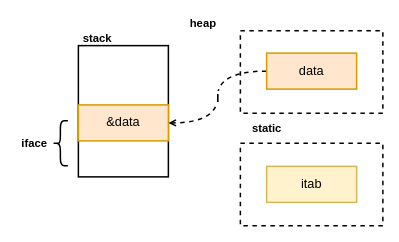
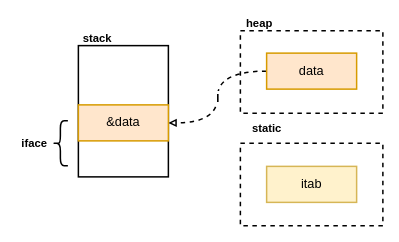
  <mxCell id="0" />
  <mxCell id="1" parent="0" />
  <mxCell id="2" value="stack" style="text;html=1;align=center;verticalAlign=middle;resizable=0;points=[];autosize=1;strokeColor=none;fontSize=15;fontStyle=1" vertex="1" parent="1"><mxGeometry x="104" y="40" width="50" height="20" as="geometry" /></mxCell>
  <mxCell id="3" value="" style="rounded=0;whiteSpace=wrap;html=1;fontSize=17;strokeWidth=2;fillColor=none;dashed=1;" vertex="1" parent="1"><mxGeometry x="320" y="40" width="190" height="110" as="geometry" /></mxCell>
- <mxCell id="4" value="heap" style="text;html=1;align=center;verticalAlign=middle;resizable=0;points=[];autosize=1;strokeColor=none;fontSize=15;fontStyle=1" vertex="1" parent="1"><mxGeometry x="245" y="20" width="50" height="20" as="geometry" /></mxCell>
- <mxCell id="5" value="I" style="edgeStyle=orthogonalEdgeStyle;curved=1;rounded=0;orthogonalLoop=1;jettySize=auto;html=1;exitX=0;exitY=0.5;exitDx=0;exitDy=0;entryX=1;entryY=0.5;entryDx=0;entryDy=0;dashed=1;fontSize=15;endArrow=open;endFill=0;strokeWidth=2;fontStyle=1" edge="1" parent="1" source="6" target="8"><mxGeometry relative="1" as="geometry" /></mxCell>
+ <mxCell id="4" value="heap" style="text;html=1;align=center;verticalAlign=middle;resizable=0;points=[];autosize=1;strokeColor=none;fontSize=15;fontStyle=1" vertex="1" parent="1"><mxGeometry x="320" y="20" width="50" height="20" as="geometry" /></mxCell>
+ <mxCell id="5" value="I" style="edgeStyle=orthogonalEdgeStyle;curved=1;rounded=0;orthogonalLoop=1;jettySize=auto;html=1;exitX=0;exitY=0.5;exitDx=0;exitDy=0;entryX=1;entryY=0.5;entryDx=0;entryDy=0;dashed=1;fontSize=15;endArrow=block;endFill=0;strokeWidth=2;fontStyle=1;" edge="1" parent="1" source="6" target="8"><mxGeometry relative="1" as="geometry" /></mxCell>
  <mxCell id="6" value="data" style="rounded=0;whiteSpace=wrap;html=1;fontSize=17;strokeWidth=2;fillColor=#ffe6cc;strokeColor=#d79b00;" vertex="1" parent="1"><mxGeometry x="355" y="70" width="120" height="48" as="geometry" /></mxCell>
  <mxCell id="7" value="" style="rounded=0;whiteSpace=wrap;html=1;fontSize=17;strokeWidth=2;fillColor=none;" vertex="1" parent="1"><mxGeometry x="104" y="60" width="120" height="175" as="geometry" /></mxCell>
  <mxCell id="8" value="&amp;amp;data" style="rounded=0;whiteSpace=wrap;html=1;fontSize=17;strokeWidth=2;fillColor=#ffe6cc;strokeColor=#d79b00;" vertex="1" parent="1"><mxGeometry x="104" y="139" width="120" height="48" as="geometry" /></mxCell>
  <mxCell id="9" value="" style="shape=curlyBracket;whiteSpace=wrap;html=1;rounded=1;flipH=1;fontSize=15;direction=west;strokeWidth=2;" vertex="1" parent="1"><mxGeometry x="70" y="160" width="20" height="60" as="geometry" /></mxCell>
  <mxCell id="10" value="iface" style="text;html=1;align=center;verticalAlign=middle;resizable=0;points=[];autosize=1;fontSize=15;fontStyle=1;" vertex="1" parent="1"><mxGeometry x="20" y="180" width="50" height="20" as="geometry" /></mxCell>
  <mxCell id="11" value="" style="rounded=0;whiteSpace=wrap;html=1;fontSize=17;strokeWidth=2;dashed=1;sketch=0;fontColor=#7EA6E0;fillColor=none;" vertex="1" parent="1"><mxGeometry x="320" y="190" width="190" height="110" as="geometry" /></mxCell>
  <mxCell id="12" value="static" style="text;html=1;align=center;verticalAlign=middle;resizable=0;points=[];autosize=1;fontSize=15;fontStyle=1" vertex="1" parent="1"><mxGeometry x="330" y="160" width="50" height="20" as="geometry" /></mxCell>
  <mxCell id="13" value="itab" style="rounded=0;whiteSpace=wrap;html=1;fontSize=17;strokeWidth=2;sketch=0;fillColor=#fff2cc;strokeColor=#d6b656;" vertex="1" parent="1"><mxGeometry x="355" y="221" width="120" height="48" as="geometry" /></mxCell>
